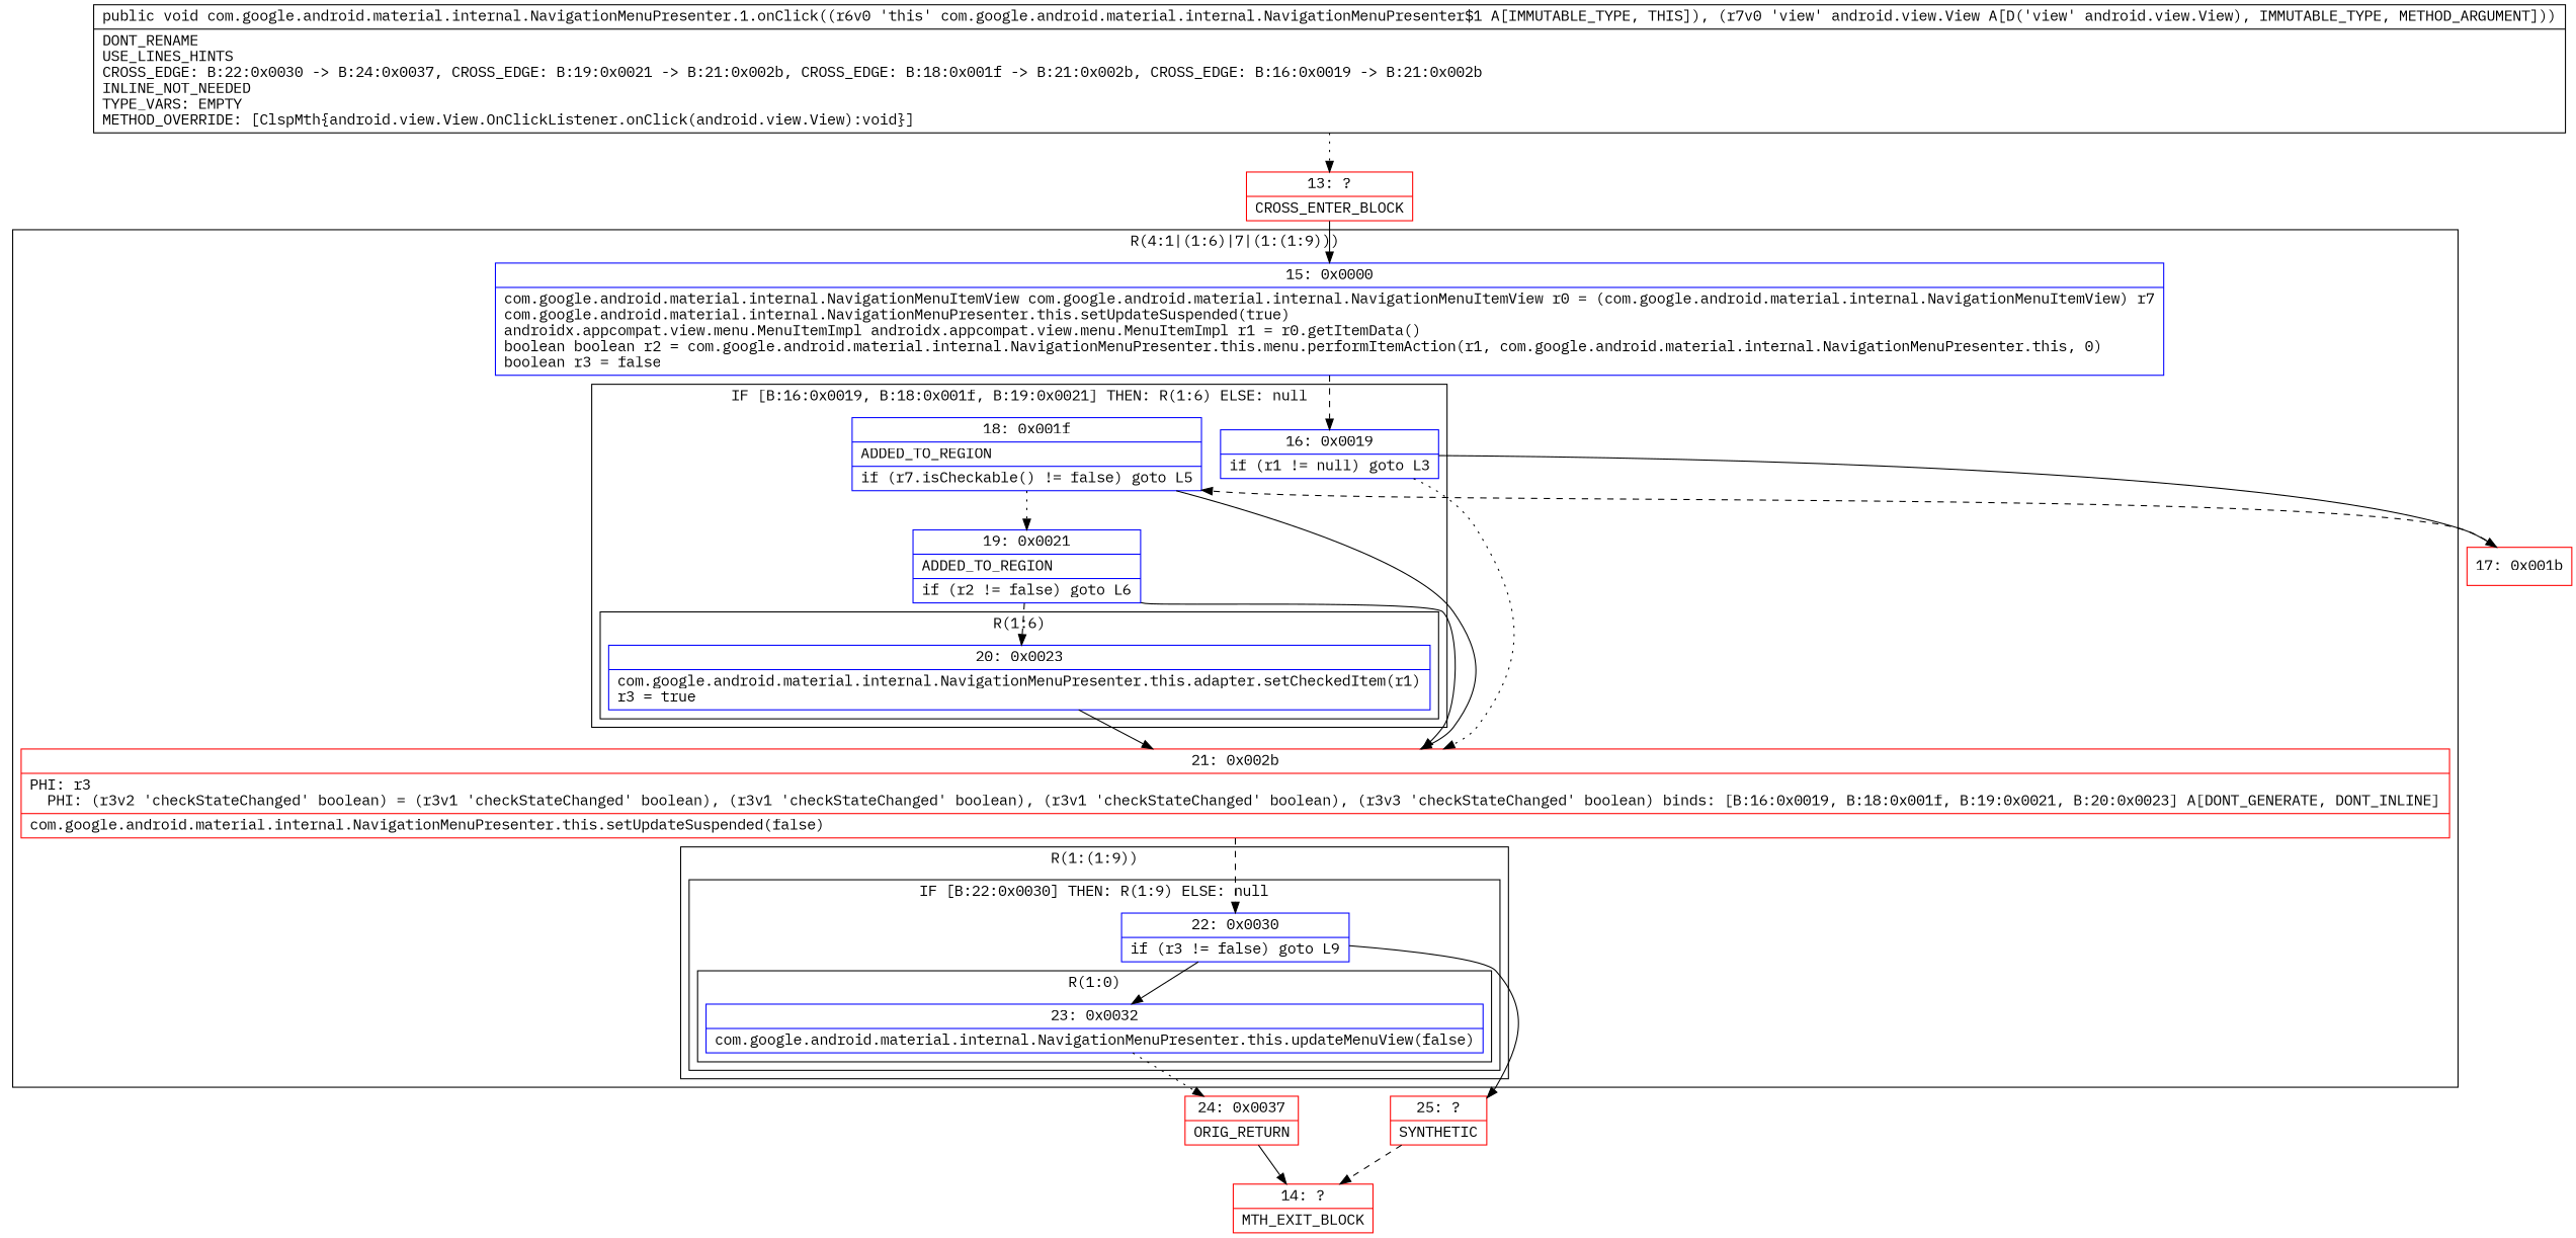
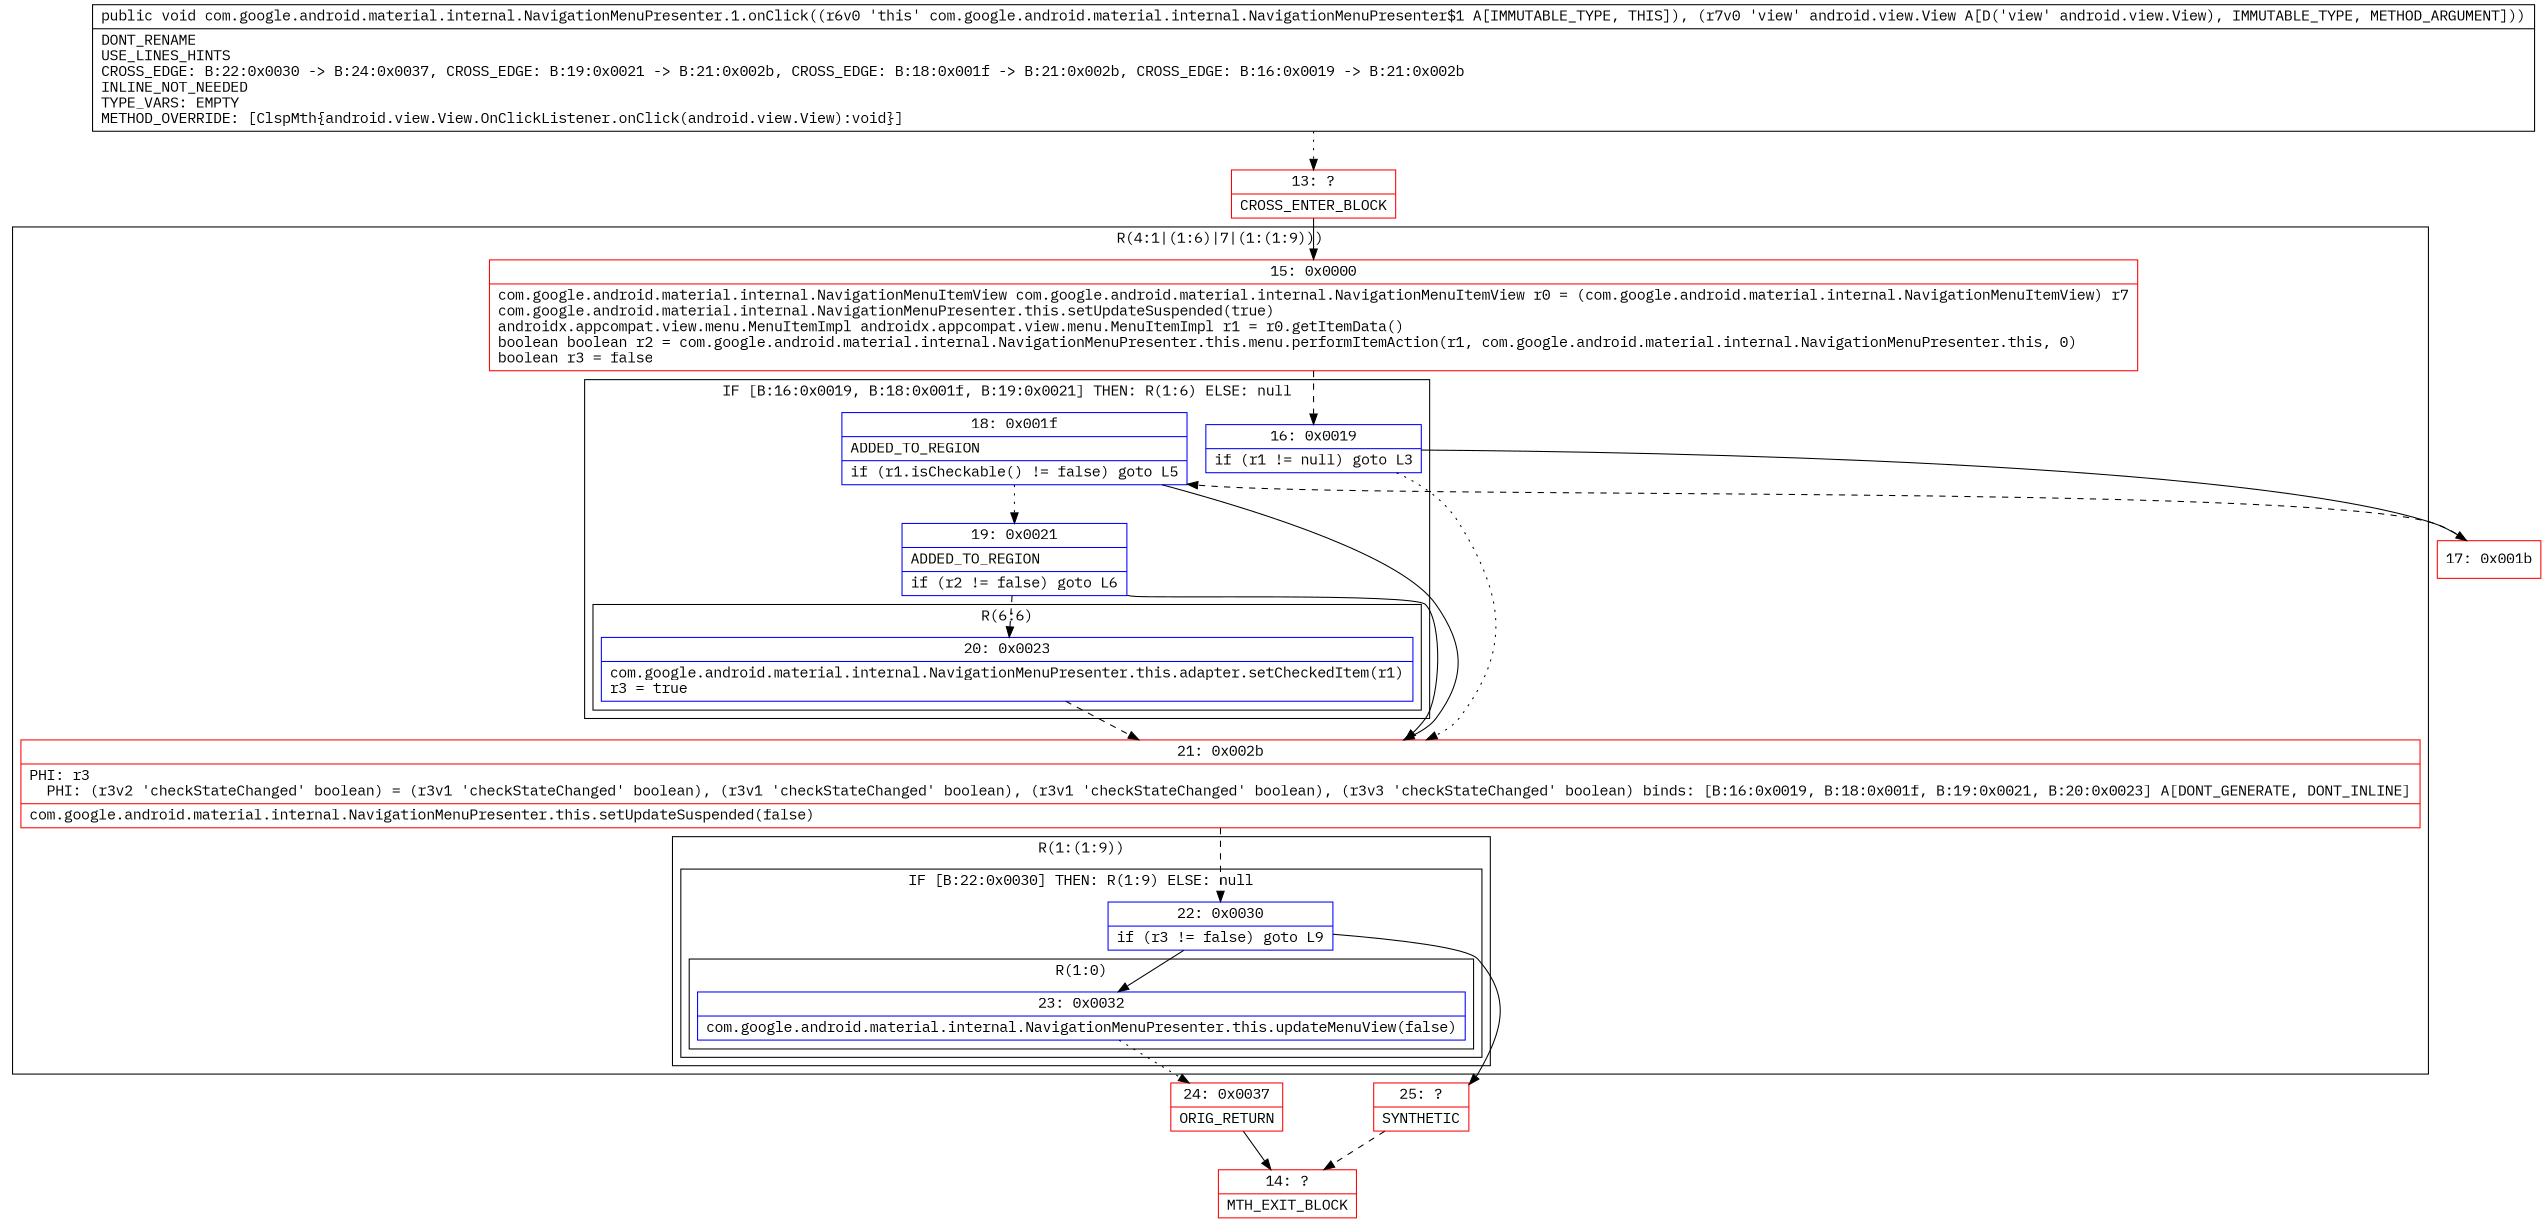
  digraph {
    fontname="IBM Plex Mono"
    node [color=blue fontname="IBM Plex Mono" shape=record]
    edge [fontname="IBM Plex Mono" style=solid]
    n1 [label="{20\:\ 0x0023|com.google.android.material.internal.NavigationMenuPresenter.this.adapter.setCheckedItem(r1)\lr3 = true\l}"]
    n2 [label="{16\:\ 0x0019|if (r1 != null) goto L3\l}"]
-   n3 [label="{18\:\ 0x001f|ADDED_TO_REGION\l|if (r7.isCheckable() != false) goto L5\l}"]
+   n3 [label="{18\:\ 0x001f|ADDED_TO_REGION\l|if (r1.isCheckable() != false) goto L5\l}"]
    n4 [label="{19\:\ 0x0021|ADDED_TO_REGION\l|if (r2 != false) goto L6\l}"]
    n5 [label="{23\:\ 0x0032|com.google.android.material.internal.NavigationMenuPresenter.this.updateMenuView(false)\l}"]
    n6 [label="{22\:\ 0x0030|if (r3 != false) goto L9\l}"]
-   n7 [label="{15\:\ 0x0000|com.google.android.material.internal.NavigationMenuItemView com.google.android.material.internal.NavigationMenuItemView r0 = (com.google.android.material.internal.NavigationMenuItemView) r7\lcom.google.android.material.internal.NavigationMenuPresenter.this.setUpdateSuspended(true)\landroidx.appcompat.view.menu.MenuItemImpl androidx.appcompat.view.menu.MenuItemImpl r1 = r0.getItemData()\lboolean boolean r2 = com.google.android.material.internal.NavigationMenuPresenter.this.menu.performItemAction(r1, com.google.android.material.internal.NavigationMenuPresenter.this, 0)\lboolean r3 = false\l}"]
+   n7 [color=red label="{15\:\ 0x0000|com.google.android.material.internal.NavigationMenuItemView com.google.android.material.internal.NavigationMenuItemView r0 = (com.google.android.material.internal.NavigationMenuItemView) r7\lcom.google.android.material.internal.NavigationMenuPresenter.this.setUpdateSuspended(true)\landroidx.appcompat.view.menu.MenuItemImpl androidx.appcompat.view.menu.MenuItemImpl r1 = r0.getItemData()\lboolean boolean r2 = com.google.android.material.internal.NavigationMenuPresenter.this.menu.performItemAction(r1, com.google.android.material.internal.NavigationMenuPresenter.this, 0)\lboolean r3 = false\l}"]
    n8 [color=red label="{21\:\ 0x002b|PHI: r3 \l  PHI: (r3v2 'checkStateChanged' boolean) = (r3v1 'checkStateChanged' boolean), (r3v1 'checkStateChanged' boolean), (r3v1 'checkStateChanged' boolean), (r3v3 'checkStateChanged' boolean) binds: [B:16:0x0019, B:18:0x001f, B:19:0x0021, B:20:0x0023] A[DONT_GENERATE, DONT_INLINE]\l|com.google.android.material.internal.NavigationMenuPresenter.this.setUpdateSuspended(false)\l}"]
    n9 [color=red label="{17\:\ 0x001b}"]
    n10 [color=red label="{24\:\ 0x0037|ORIG_RETURN\l}"]
    n11 [color=red label="{25\:\ ?|SYNTHETIC\l}"]
    n12 [color=red label="{14\:\ ?|MTH_EXIT_BLOCK\l}"]
    n13 [color=red label="{13\:\ ?|CROSS_ENTER_BLOCK\l}"]
    n14 [label="{public void com.google.android.material.internal.NavigationMenuPresenter.1.onClick((r6v0 'this' com.google.android.material.internal.NavigationMenuPresenter$1 A[IMMUTABLE_TYPE, THIS]), (r7v0 'view' android.view.View A[D('view' android.view.View), IMMUTABLE_TYPE, METHOD_ARGUMENT]))  | DONT_RENAME\lUSE_LINES_HINTS\lCROSS_EDGE: B:22:0x0030 \-\> B:24:0x0037, CROSS_EDGE: B:19:0x0021 \-\> B:21:0x002b, CROSS_EDGE: B:18:0x001f \-\> B:21:0x002b, CROSS_EDGE: B:16:0x0019 \-\> B:21:0x002b\lINLINE_NOT_NEEDED\lTYPE_VARS: EMPTY\lMETHOD_OVERRIDE: [ClspMth\{android.view.View.OnClickListener.onClick(android.view.View):void\}]\l}" color=""]
    subgraph cluster_1 {
      label="R(4:1|(1:6)|7|(1:(1:9)))"
      n7
      n8
      subgraph cluster_2 {
        label="IF [B:16:0x0019, B:18:0x001f, B:19:0x0021] THEN: R(1:6) ELSE: null"
        n2
        n3
        n4
        subgraph cluster_3 {
-         label="R(1:6)"
+         label="R(6:6)"
          n1
        }
      }
      subgraph cluster_4 {
        label="R(1:(1:9))"
        subgraph cluster_5 {
          label="IF [B:22:0x0030] THEN: R(1:9) ELSE: null"
          n6
          subgraph cluster_6 {
            label="R(1:0)"
            n5
          }
        }
      }
    }
-   n1 -> n8
+   n1 -> n8 [style=dashed]
    n2 -> n8 [style=dotted]
    n2 -> n9
    n3 -> n4 [style=dotted]
    n3 -> n8
    n4 -> n1 [style=dashed]
    n4 -> n8
    n5 -> n10 [style=dotted]
    n6 -> n5
    n6 -> n11
    n7 -> n2 [style=dashed]
    n8 -> n6 [style=dashed]
    n9 -> n3 [style=dashed]
    n10 -> n12
    n11 -> n12 [style=dashed]
    n13 -> n7
    n14 -> n13 [style=dotted]
  }
